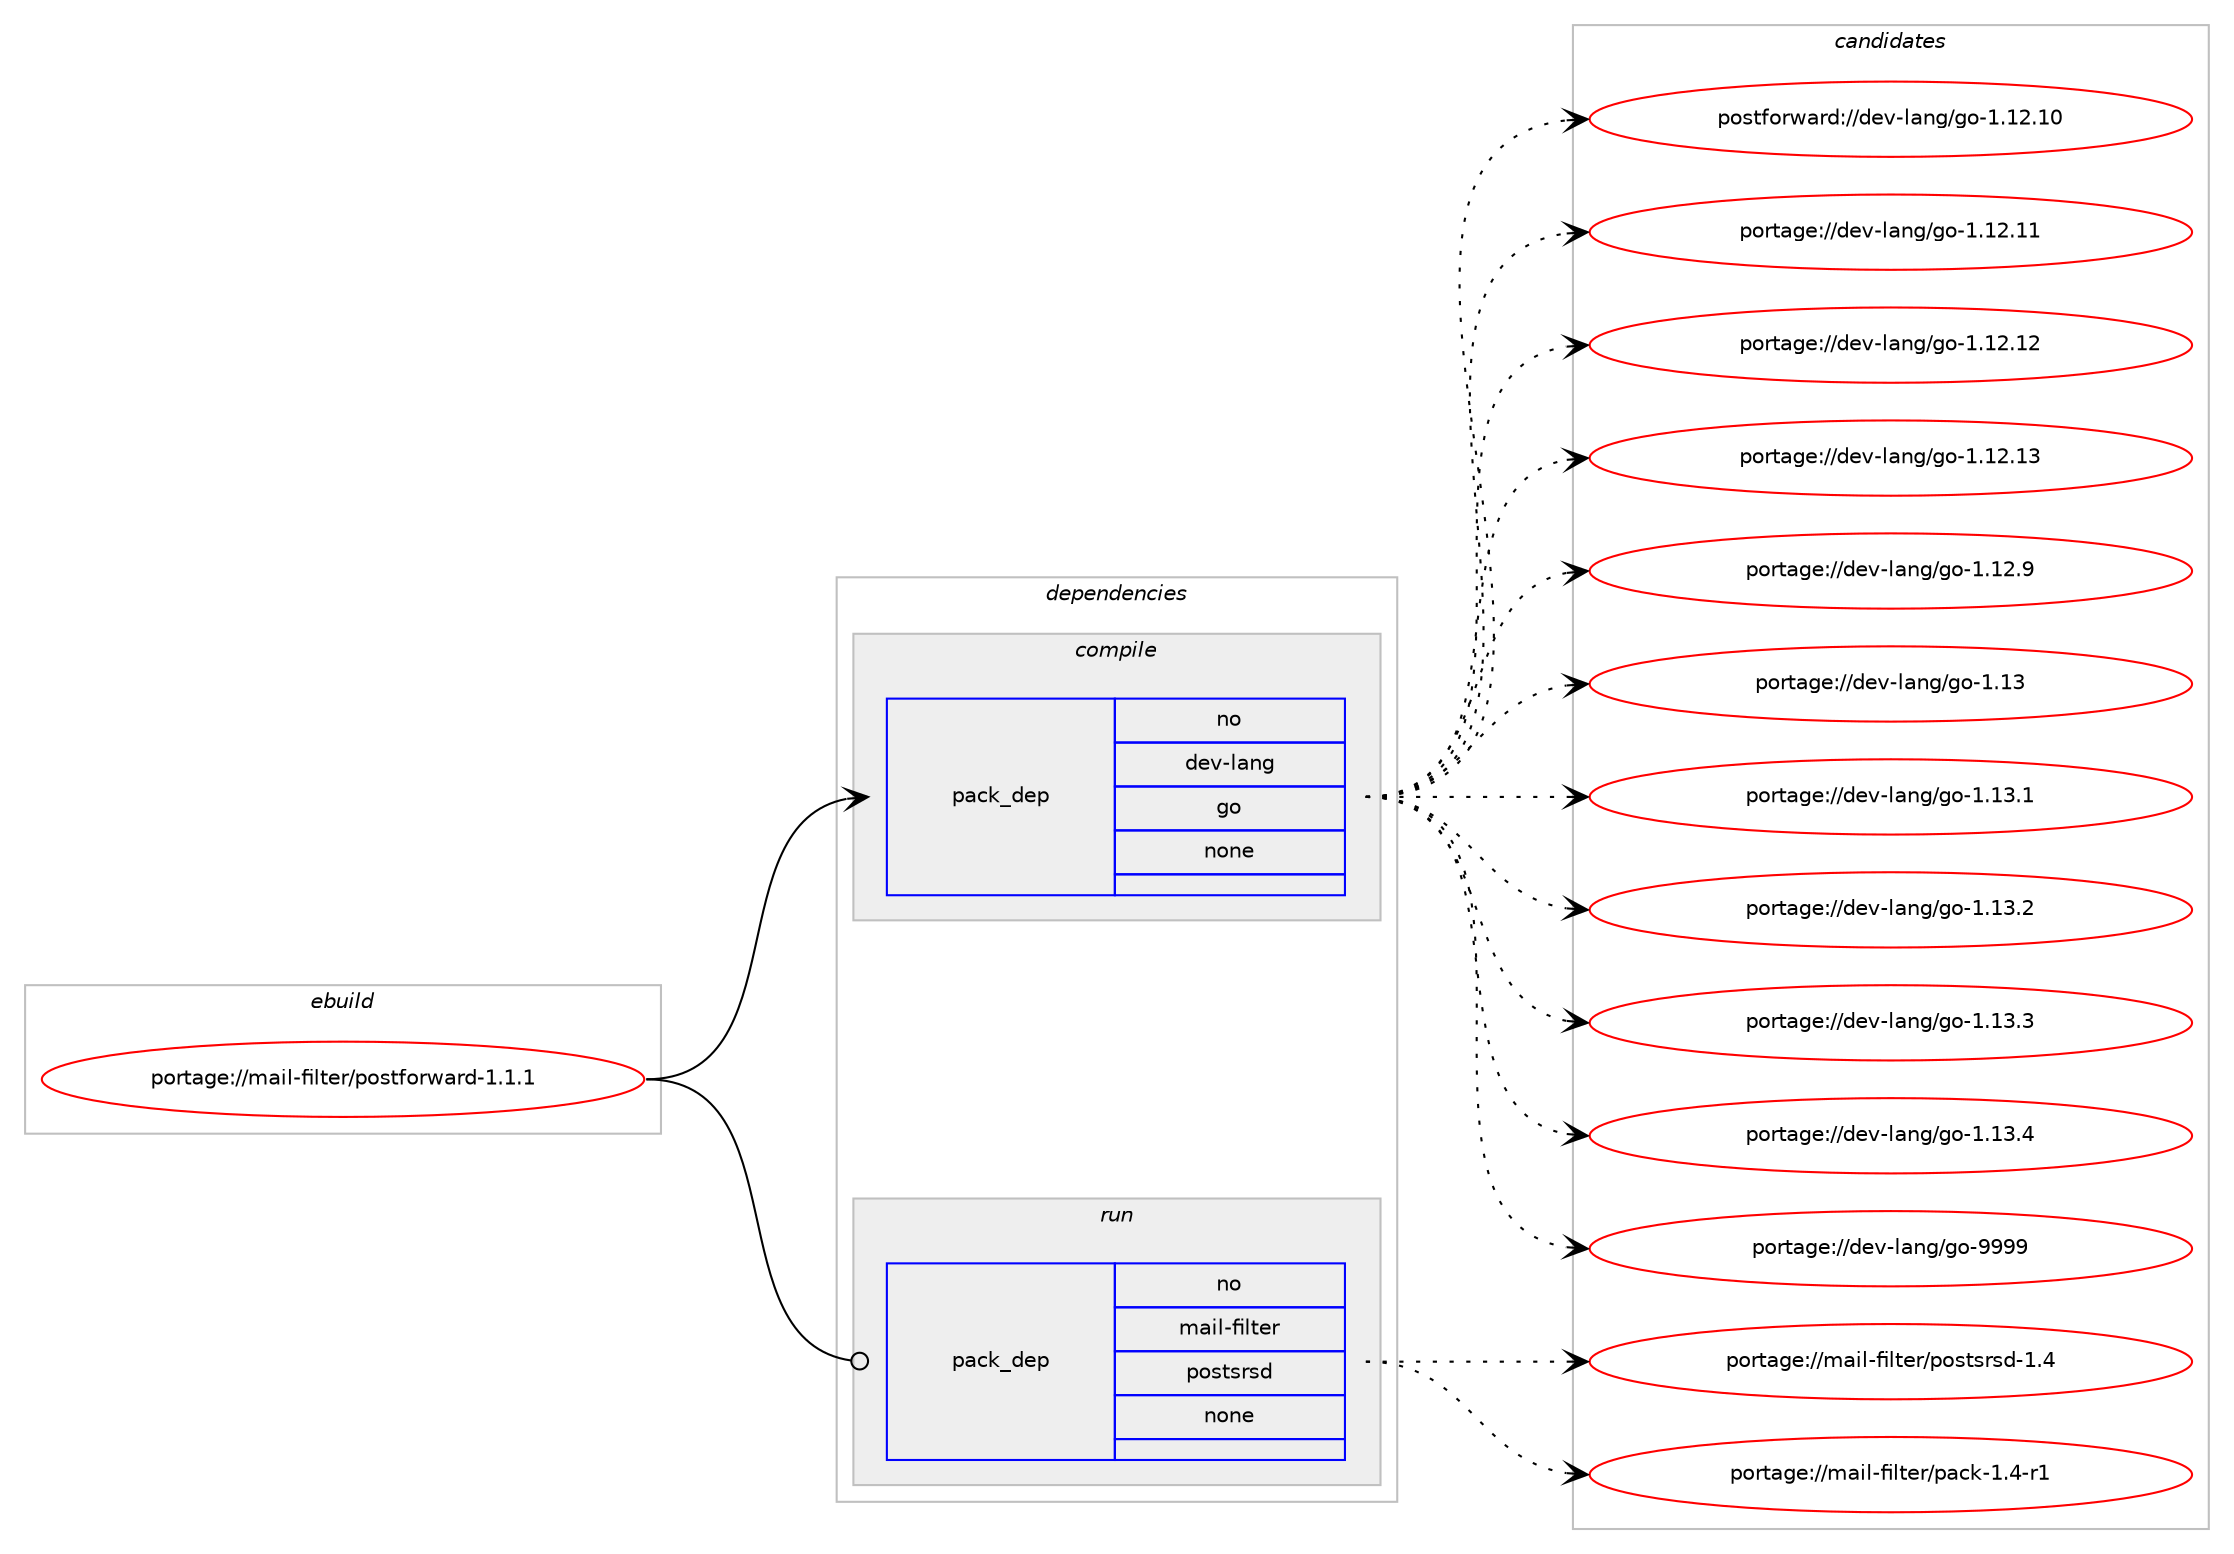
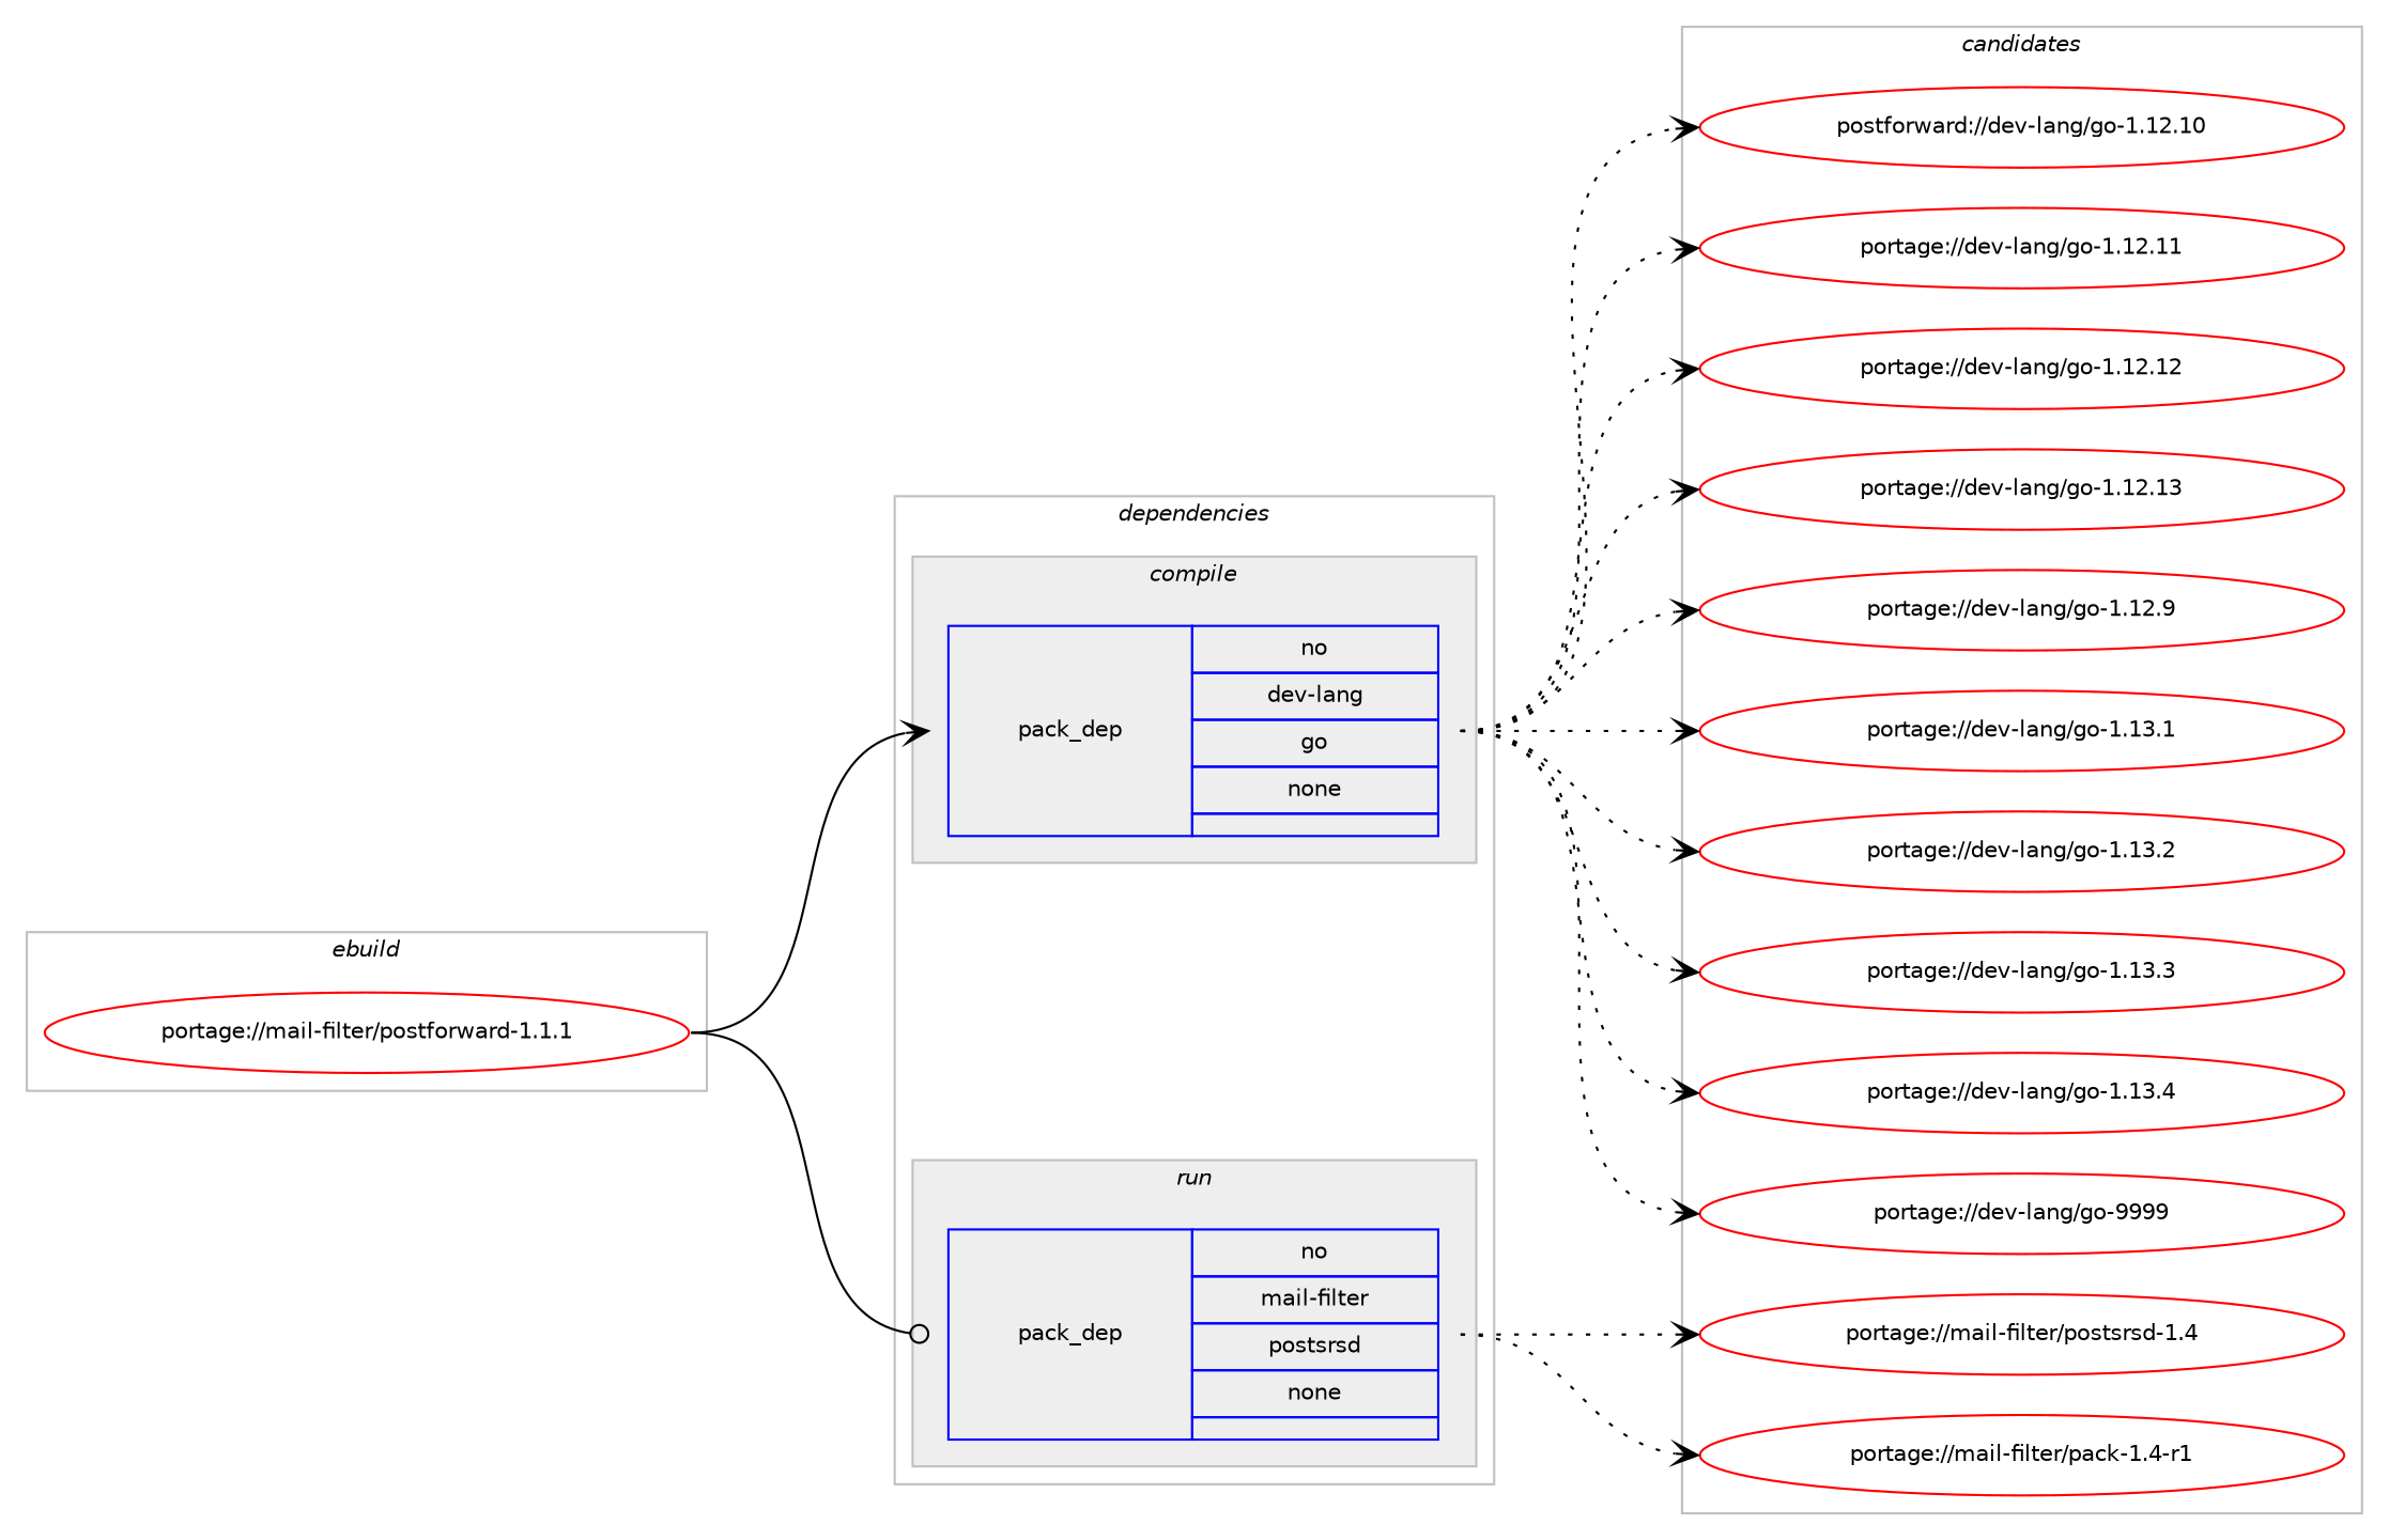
  digraph {
    compound=true
    concentrate=true
    fontname=Helvetica
    fontsize=10
    newrank=true
    rankdir=LR
    ranksep=1.5
    node [color=red fontname=Helvetica fontsize=10]
    edge [arrowhead=vee headport=w style=dotted tailport=e weight=100]
    n1 [label="portage://mail-filter/postforward-1.1.1" width=4]
    n2 [color=blue label=<<TABLE BORDER="0" CELLBORDER="1" CELLSPACING="0" CELLPADDING="4" WIDTH="220"><TR><TD ROWSPAN="6" CELLPADDING="30">pack_dep</TD></TR><TR><TD WIDTH="110">no</TD></TR><TR><TD>dev-lang</TD></TR><TR><TD>go</TD></TR><TR><TD>none</TD></TR><TR><TD></TD></TR></TABLE>> shape=none]
    n3 [color=blue label=<<TABLE BORDER="0" CELLBORDER="1" CELLSPACING="0" CELLPADDING="4" WIDTH="220"><TR><TD ROWSPAN="6" CELLPADDING="30">pack_dep</TD></TR><TR><TD WIDTH="110">no</TD></TR><TR><TD>mail-filter</TD></TR><TR><TD>postsrsd</TD></TR><TR><TD>none</TD></TR><TR><TD></TD></TR></TABLE>> shape=none]
    n4 [label="postforward://dev-lang/go-1.12.10" width=4]
    n5 [label="portage://dev-lang/go-1.12.11" width=4]
    n6 [label="portage://dev-lang/go-1.12.12" width=4]
    n7 [label="portage://dev-lang/go-1.12.13" width=4]
    n8 [label="portage://dev-lang/go-1.12.9" width=4]
-   n9 [label="portage://dev-lang/go-1.13" width=4]
    n10 [label="portage://dev-lang/go-1.13.1" width=4]
    n11 [label="portage://dev-lang/go-1.13.2" width=4]
    n12 [label="portage://dev-lang/go-1.13.3" width=4]
    n13 [label="portage://dev-lang/go-1.13.4" width=4]
    n14 [label="portage://dev-lang/go-9999" width=4]
    n15 [label="portage://mail-filter/postsrsd-1.4" width=4]
    n16 [label="portage://mail-filter/pack-1.4-r1" width=4]
    subgraph cluster_1 {
      color=gray
      label=<<i>ebuild</i>>
      rank=same
      n1
    }
    subgraph cluster_2 {
      color=gray
      label=<<i>dependencies</i>>
      subgraph cluster_3 {
        color=gray
        fillcolor="#eeeeee"
        label=<<i>compile</i>>
        style=filled
        subgraph sub_4 {
          color=gray
          fillcolor="#eeeeee"
          label=<<i>compile</i>>
          style=filled
          n2
        }
      }
      subgraph cluster_5 {
        color=gray
        fillcolor="#eeeeee"
        label=<<i>compile and run</i>>
        style=filled
      }
      subgraph cluster_6 {
        color=gray
        fillcolor="#eeeeee"
        label=<<i>run</i>>
        style=filled
        subgraph sub_7 {
          color=gray
          fillcolor="#eeeeee"
          label=<<i>run</i>>
          style=filled
          n3
        }
      }
    }
    subgraph cluster_8 {
      color=gray
      label=<<i>candidates</i>>
      rank=same
      subgraph sub_9 {
        color=black
        label=<<i>candidates</i>>
        nodesep=1
        rank=same
        n4
        n5
        n6
        n7
        n8
-       n9
        n10
        n11
        n12
        n13
        n14
      }
      subgraph sub_10 {
        color=black
        label=<<i>candidates</i>>
        nodesep=1
        rank=same
        n15
        n16
      }
    }
    n1 -> n2 [style=solid weight=20]
    n1 -> n3 [arrowhead=odot style=solid weight=20]
    n2 -> n4
    n2 -> n5
    n2 -> n6
    n2 -> n7
    n2 -> n8
-   n2 -> n9
    n2 -> n10
    n2 -> n11
    n2 -> n12
    n2 -> n13
    n2 -> n14
    n3 -> n15
    n3 -> n16
  }
